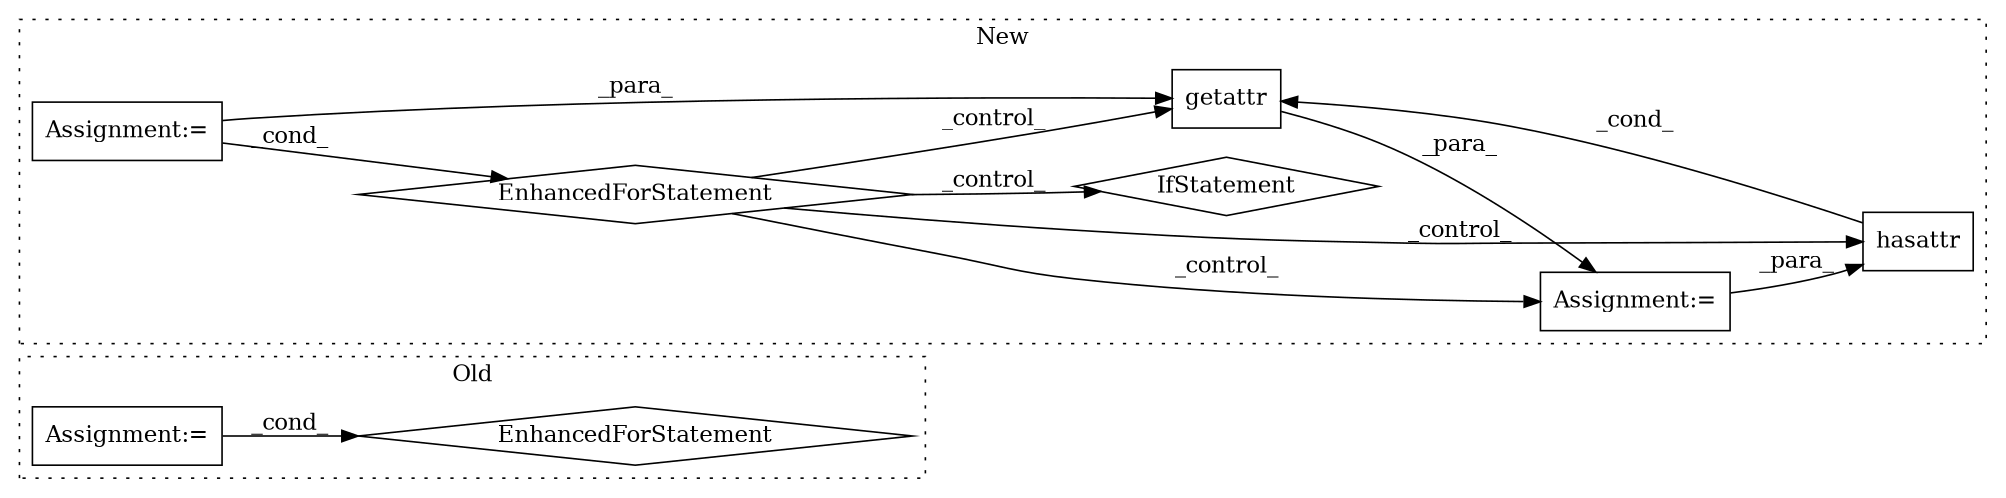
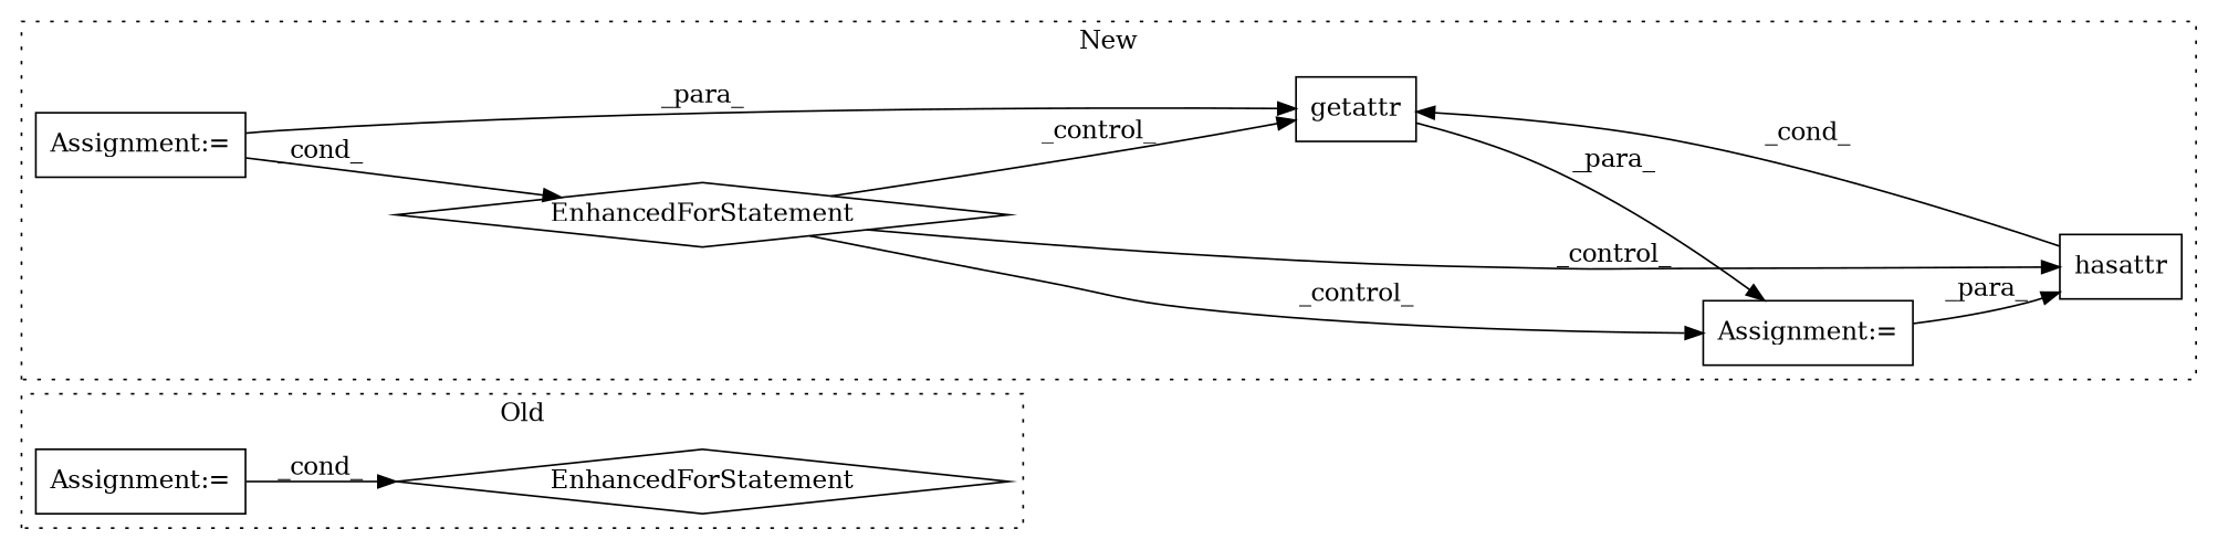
  digraph {
    rankdir=LR
    node [a=7 l="8,1" s="2934,3024" shape=box]
    n1 [a=70 l="73,2" label=EnhancedForStatement s="2177,2289" shape=diamond]
    n2 [l=12 label="Assignment:=" s=2028]
    n3 [a=32 label=getattr s="3230,3278"]
    n4 [l=1 label="Assignment:=" s=3222]
    n5 [l="53,2" label="Assignment:="]
    n6 [a=70 l="53,2" label=EnhancedForStatement shape=diamond]
-   n7 [a=25 l="4,2" label=IfStatement s="3296,3325" shape=diamond]
    n8 [a=32 label=hasattr s="3300,3324"]
    subgraph cluster_1 {
      label=Old
      style=dotted
      n1
      n2
    }
    subgraph cluster_2 {
      label=New
      style=dotted
      n3
      n4
      n5
      n6
-     n7
      n8
    }
    n2 -> n1 [label=_cond_]
    n3 -> n4 [label=_para_]
    n4 -> n8 [label=_para_]
    n5 -> n3 [label=_para_]
    n5 -> n6 [label=_cond_]
    n6 -> n3 [label=_control_]
    n6 -> n4 [label=_control_]
-   n6 -> n7 [label=_control_]
    n6 -> n8 [label=_control_]
    n8 -> n3 [label=_cond_]
  }
